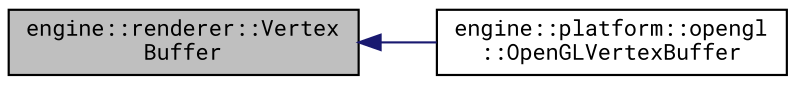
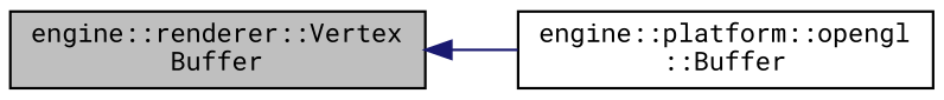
  digraph {
    rankdir=LR
    fontname="Roboto Mono"
    node [color=black fontname="Roboto Mono" fontsize=10 shape=record style=filled]
    n1 [fillcolor=grey75 fontcolor=black height=0.2 label="engine::renderer::Vertex\lBuffer" width=0.4]
-   n2 [fillcolor=white height=0.2 label="engine::platform::opengl\l::OpenGLVertexBuffer" width=0.4]
+   n2 [fillcolor=white height=0.2 label="engine::platform::opengl\l::Buffer" width=0.4]
    n1 -> n2 [color=midnightblue dir=back fontname="Roboto Mono" fontsize=10 labelfontname=Helvetica labelfontsize=10 style=solid]
  }
